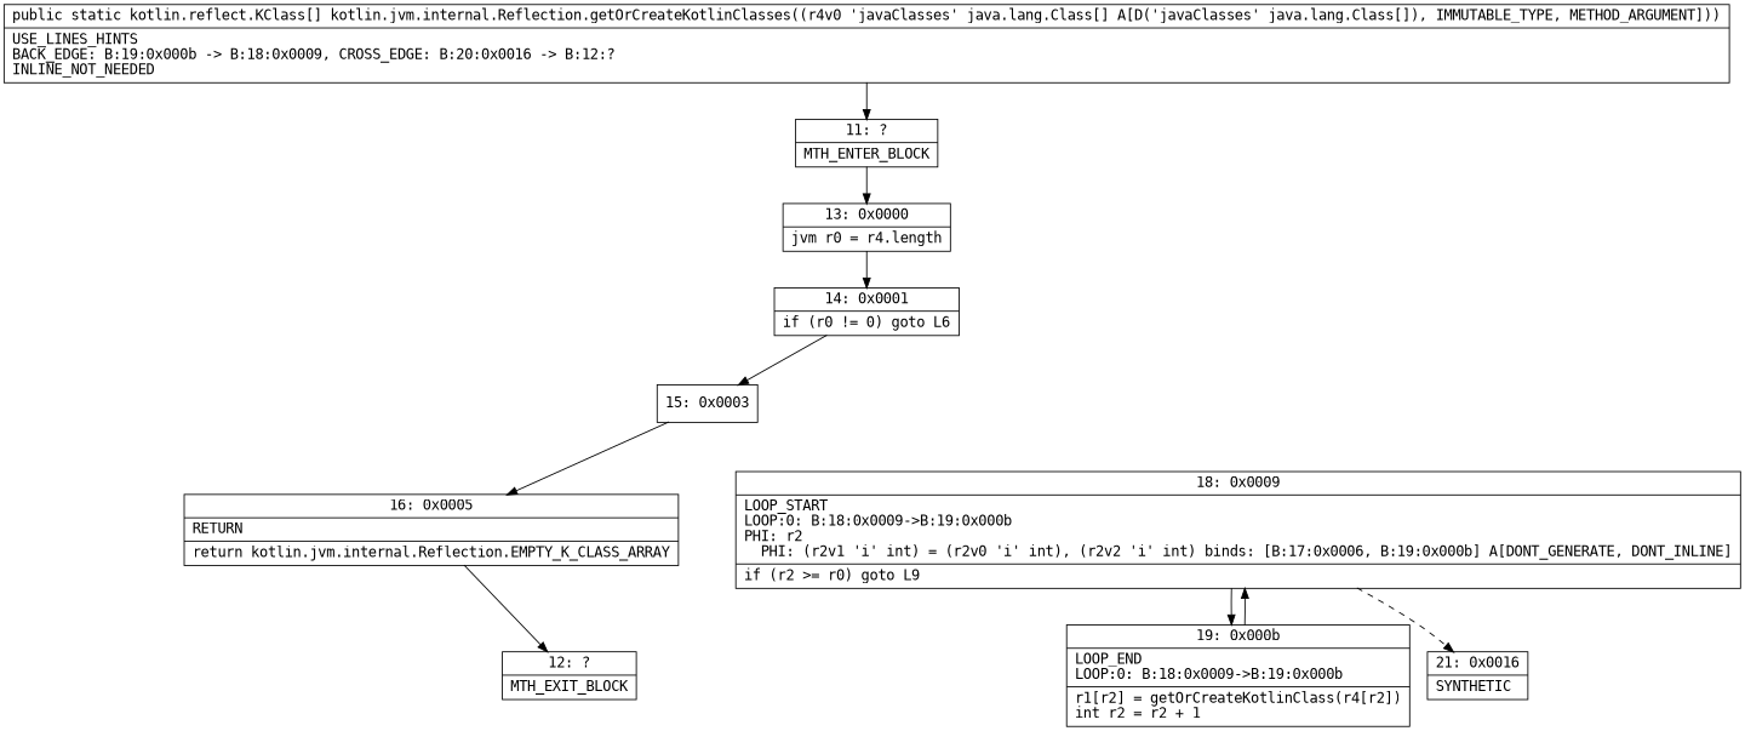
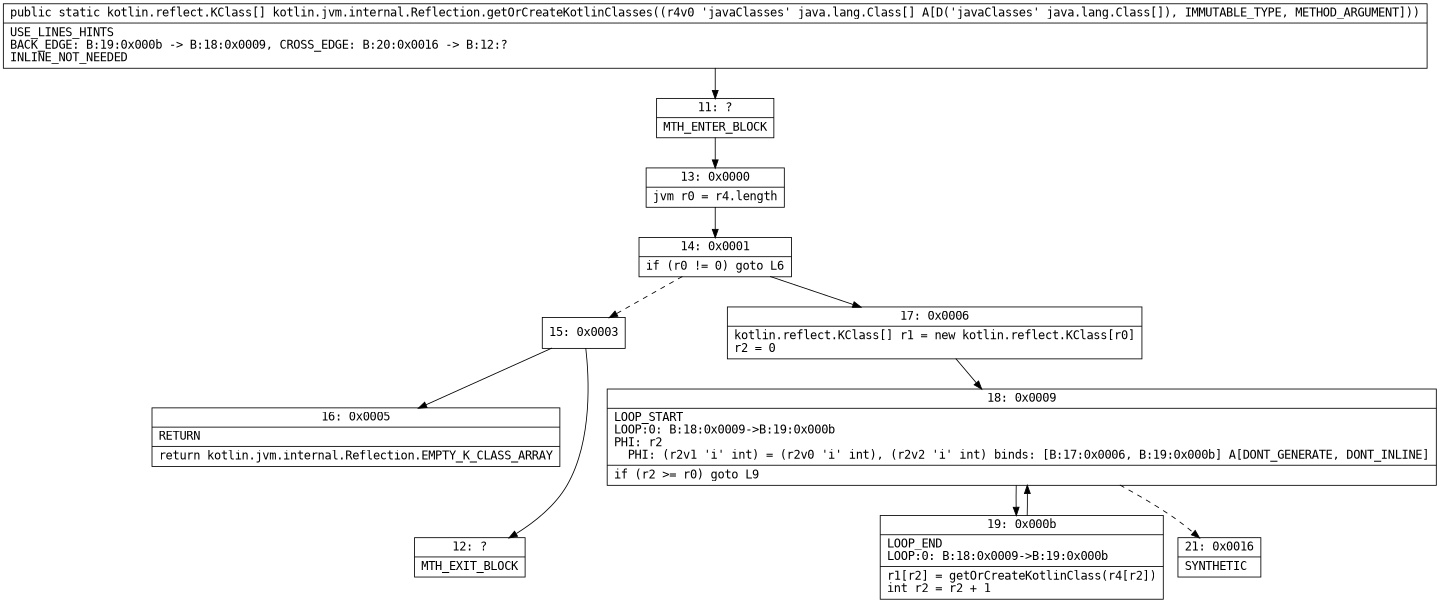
  digraph {
    fontname="DejaVu Sans Mono"
    node [fontname="DejaVu Sans Mono" shape=record]
    edge [fontname="DejaVu Sans Mono"]
    n1 [label="{11\:\ ?|MTH_ENTER_BLOCK\l}"]
    n2 [label="{13\:\ 0x0000|jvm r0 = r4.length\l}"]
    n3 [label="{14\:\ 0x0001|if (r0 != 0) goto L6\l}"]
    n4 [label="{15\:\ 0x0003}"]
+   n5 [label="{17\:\ 0x0006|kotlin.reflect.KClass[] r1 = new kotlin.reflect.KClass[r0]\lr2 = 0\l}"]
    n6 [label="{16\:\ 0x0005|RETURN\l|return kotlin.jvm.internal.Reflection.EMPTY_K_CLASS_ARRAY\l}"]
    n7 [label="{18\:\ 0x0009|LOOP_START\lLOOP:0: B:18:0x0009\-\>B:19:0x000b\lPHI: r2 \l  PHI: (r2v1 'i' int) = (r2v0 'i' int), (r2v2 'i' int) binds: [B:17:0x0006, B:19:0x000b] A[DONT_GENERATE, DONT_INLINE]\l|if (r2 \>= r0) goto L9\l}"]
    n8 [label="{12\:\ ?|MTH_EXIT_BLOCK\l}"]
    n9 [label="{19\:\ 0x000b|LOOP_END\lLOOP:0: B:18:0x0009\-\>B:19:0x000b\l|r1[r2] = getOrCreateKotlinClass(r4[r2])\lint r2 = r2 + 1\l}"]
    n10 [label="{21\:\ 0x0016|SYNTHETIC\l}"]
    n11 [label="{public static kotlin.reflect.KClass[] kotlin.jvm.internal.Reflection.getOrCreateKotlinClasses((r4v0 'javaClasses' java.lang.Class[] A[D('javaClasses' java.lang.Class[]), IMMUTABLE_TYPE, METHOD_ARGUMENT]))  | USE_LINES_HINTS\lBACK_EDGE: B:19:0x000b \-\> B:18:0x0009, CROSS_EDGE: B:20:0x0016 \-\> B:12:?\lINLINE_NOT_NEEDED\l}"]
    n1 -> n2
    n2 -> n3
-   n3 -> n4 [style=solid]
+   n3 -> n4 [style=dashed]
+   n3 -> n5
    n4 -> n6
-   n6 -> n8
+   n5 -> n7
+   n4 -> n8
    n7 -> n9 [style=solid]
    n7 -> n10 [style=dashed]
    n9 -> n7
    n11 -> n1
  }
